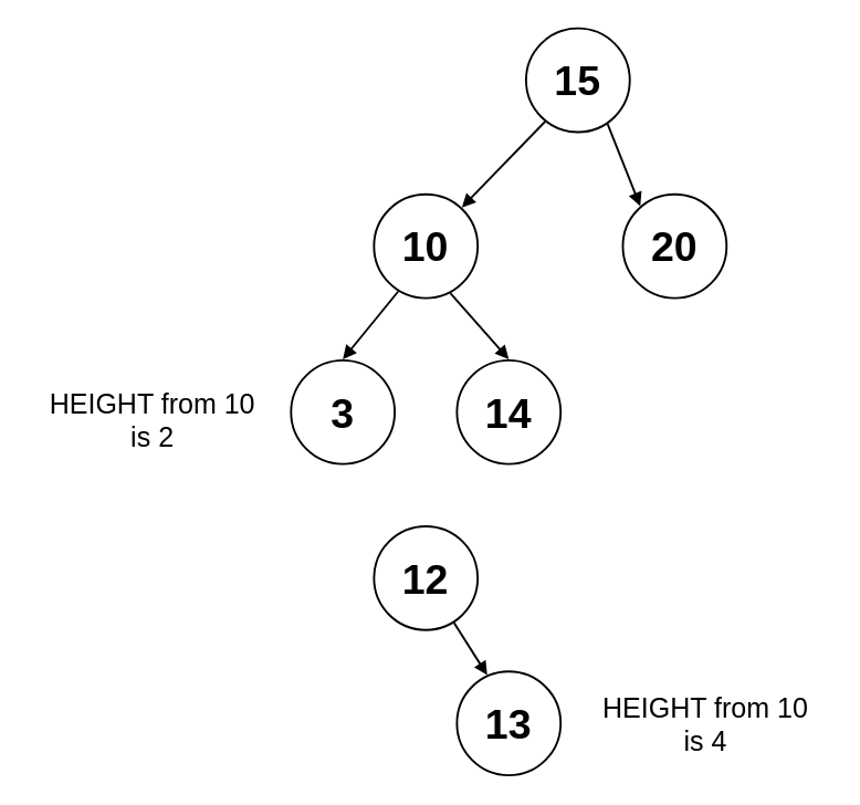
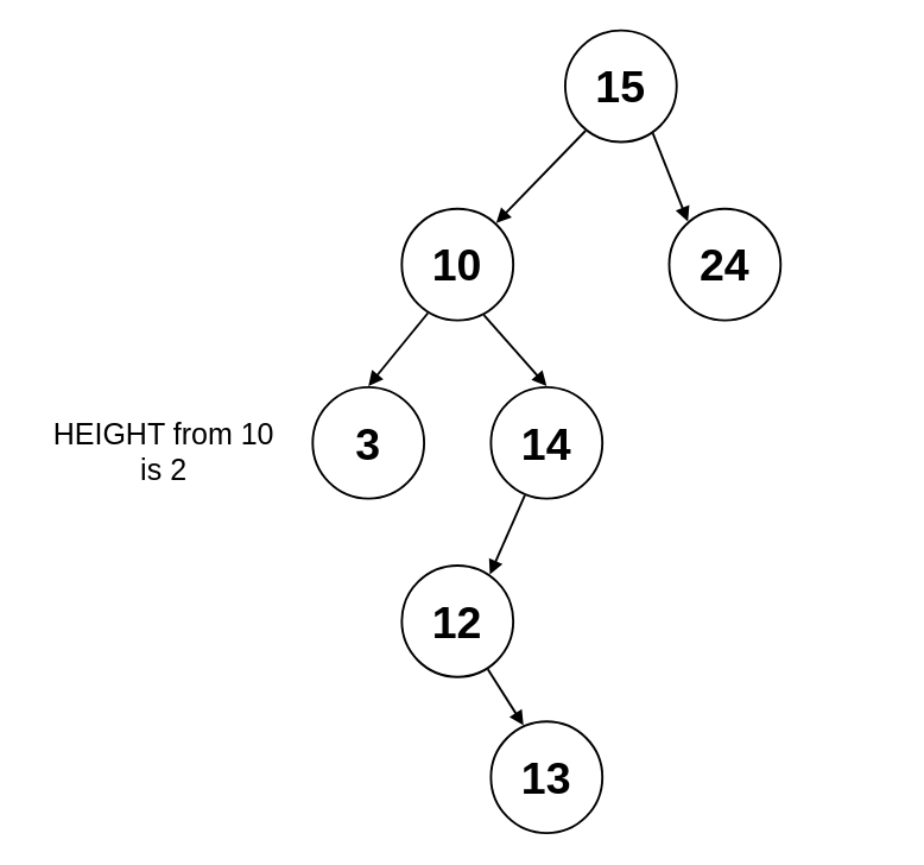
  <mxCell id="0" />
  <mxCell id="1" parent="0" />
  <mxCell id="2" value="15" style="html=1;overflow=block;blockSpacing=1;whiteSpace=wrap;ellipse;fontSize=30;fontColor=default;fontStyle=1;spacing=3.8;strokeOpacity=100;strokeWidth=1.5;" vertex="1" parent="1"><mxGeometry x="380" y="20" width="75" height="75" as="geometry" /></mxCell>
  <mxCell id="3" value="10" style="html=1;overflow=block;blockSpacing=1;whiteSpace=wrap;ellipse;fontSize=30;fontColor=default;fontStyle=1;spacing=3.8;strokeOpacity=100;strokeWidth=1.5;" vertex="1" parent="1"><mxGeometry x="270" y="140" width="75" height="75" as="geometry" /></mxCell>
- <mxCell id="4" value="20" style="html=1;overflow=block;blockSpacing=1;whiteSpace=wrap;ellipse;fontSize=30;fontColor=default;fontStyle=1;spacing=3.8;strokeOpacity=100;strokeWidth=1.5;" vertex="1" parent="1"><mxGeometry x="450" y="140" width="75" height="75" as="geometry" /></mxCell>
+ <mxCell id="4" value="24" style="html=1;overflow=block;blockSpacing=1;whiteSpace=wrap;ellipse;fontSize=30;fontColor=default;fontStyle=1;spacing=3.8;strokeOpacity=100;strokeWidth=1.5;" vertex="1" parent="1"><mxGeometry x="450" y="140" width="75" height="75" as="geometry" /></mxCell>
  <mxCell id="5" value="3" style="html=1;overflow=block;blockSpacing=1;whiteSpace=wrap;ellipse;fontSize=30;fontColor=default;fontStyle=1;spacing=3.8;strokeOpacity=100;strokeWidth=1.5;" vertex="1" parent="1"><mxGeometry x="210" y="260" width="75" height="75" as="geometry" /></mxCell>
  <mxCell id="6" value="14" style="html=1;overflow=block;blockSpacing=1;whiteSpace=wrap;ellipse;fontSize=30;fontColor=default;fontStyle=1;spacing=3.8;strokeOpacity=100;strokeWidth=1.5;" vertex="1" parent="1"><mxGeometry x="330" y="260" width="75" height="75" as="geometry" /></mxCell>
  <mxCell id="7" value="" style="html=1;jettySize=18;whiteSpace=wrap;fontSize=13;strokeOpacity=100;strokeWidth=1.5;rounded=0;startArrow=none;endArrow=block;endFill=1;exitX=0.183;exitY=0.899;exitPerimeter=0;entryX=0.847;entryY=0.127;entryPerimeter=0;" edge="1" parent="1" source="2" target="3"><mxGeometry width="100" height="100" relative="1" as="geometry"><Array as="points" /></mxGeometry></mxCell>
  <mxCell id="8" value="" style="html=1;jettySize=18;whiteSpace=wrap;fontSize=13;strokeOpacity=100;strokeWidth=1.5;rounded=0;startArrow=none;endArrow=block;endFill=1;exitX=0.786;exitY=0.922;exitPerimeter=0;entryX=0.168;entryY=0.114;entryPerimeter=0;" edge="1" parent="1" source="2" target="4"><mxGeometry width="100" height="100" relative="1" as="geometry"><Array as="points" /></mxGeometry></mxCell>
  <mxCell id="9" value="" style="html=1;jettySize=18;whiteSpace=wrap;fontSize=13;strokeOpacity=100;strokeWidth=1.5;rounded=0;startArrow=none;endArrow=block;endFill=1;exitX=0.234;exitY=0.935;exitPerimeter=0;entryX=0.5;entryY=-0.01;entryPerimeter=0;" edge="1" parent="1" source="3" target="5"><mxGeometry width="100" height="100" relative="1" as="geometry"><Array as="points" /></mxGeometry></mxCell>
  <mxCell id="10" value="" style="html=1;jettySize=18;whiteSpace=wrap;fontSize=13;strokeOpacity=100;strokeWidth=1.5;rounded=0;startArrow=none;endArrow=block;endFill=1;exitX=0.736;exitY=0.952;exitPerimeter=0;entryX=0.5;entryY=-0.01;entryPerimeter=0;" edge="1" parent="1" source="3" target="6"><mxGeometry width="100" height="100" relative="1" as="geometry"><Array as="points" /></mxGeometry></mxCell>
  <mxCell id="11" value="12" style="html=1;overflow=block;blockSpacing=1;whiteSpace=wrap;ellipse;fontSize=30;fontColor=default;fontStyle=1;spacing=3.8;strokeOpacity=100;strokeWidth=1.5;" vertex="1" parent="1"><mxGeometry x="270" y="380" width="75" height="75" as="geometry" /></mxCell>
+ <mxCell id="12" value="" style="html=1;jettySize=18;whiteSpace=wrap;fontSize=13;strokeOpacity=100;strokeWidth=1.5;rounded=0;startArrow=none;endArrow=block;endFill=1;exitX=0.304;exitY=0.971;exitPerimeter=0;entryX=0.79;entryY=0.081;entryPerimeter=0;" edge="1" parent="1" source="6" target="11"><mxGeometry width="100" height="100" relative="1" as="geometry"><Array as="points" /></mxGeometry></mxCell>
  <mxCell id="13" value="HEIGHT from 10 &#10;is 2" style="html=1;overflow=block;blockSpacing=1;whiteSpace=wrap;fontSize=20;fontColor=default;spacing=3.8;strokeOpacity=0;fillOpacity=0;fillColor=#ffffff;strokeWidth=1.5;" vertex="1" parent="1"><mxGeometry x="20" y="275" width="180" height="56" as="geometry" /></mxCell>
- <mxCell id="14" value="HEIGHT from 10 &#10;is 4" style="html=1;overflow=block;blockSpacing=1;whiteSpace=wrap;fontSize=20;fontColor=default;spacing=3.8;strokeOpacity=0;fillOpacity=0;fillColor=#ffffff;strokeWidth=1.5;" vertex="1" parent="1"><mxGeometry x="420" y="495" width="180" height="56" as="geometry" /></mxCell>
  <mxCell id="15" value="13" style="html=1;overflow=block;blockSpacing=1;whiteSpace=wrap;ellipse;fontSize=30;fontColor=default;fontStyle=1;spacing=3.8;strokeOpacity=100;strokeWidth=1.5;" vertex="1" parent="1"><mxGeometry x="330" y="485" width="75" height="75" as="geometry" /></mxCell>
  <mxCell id="16" value="" style="html=1;jettySize=18;whiteSpace=wrap;fontSize=13;strokeOpacity=100;strokeWidth=1.5;rounded=0;startArrow=none;endArrow=block;endFill=1;exitX=0.772;exitY=0.931;exitPerimeter=0;entryX=0.292;entryY=0.035;entryPerimeter=0;" edge="1" parent="1" source="11" target="15"><mxGeometry width="100" height="100" relative="1" as="geometry"><Array as="points" /></mxGeometry></mxCell>
